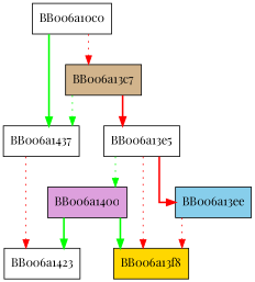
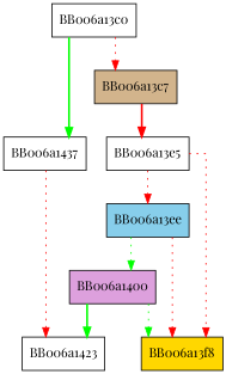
  digraph {
    fontname="Playfair Display"
    splines=ortho
    node [fillcolor=white fontname="Playfair Display" shape=box style=filled]
    edge [color=red fontname="Playfair Display" style=dotted]
-   BB006a13c0 [label=BB006a10c0]
+   BB006a13c0
    BB006a1437
    BB006a13c7 [fillcolor=tan]
    BB006a1423
    BB006a13e5
    BB006a13f8 [fillcolor=gold]
    BB006a13ee [fillcolor=skyblue]
    BB006a1400 [fillcolor=plum]
    BB006a13c0 -> BB006a1437 [color=green style=bold]
    BB006a13c0 -> BB006a13c7
    BB006a1437 -> BB006a1423
-   BB006a13c7 -> BB006a1437 [color=green]
    BB006a13c7 -> BB006a13e5 [style=bold]
    BB006a13e5 -> BB006a13f8
-   BB006a13e5 -> BB006a13ee [style=bold]
+   BB006a13e5 -> BB006a13ee
    BB006a13ee -> BB006a13f8
-   BB006a13e5 -> BB006a1400 [color=green]
+   BB006a13ee -> BB006a1400 [color=green]
    BB006a1400 -> BB006a1423 [color=green style=bold]
-   BB006a1400 -> BB006a13f8 [color=green style=bold]
+   BB006a1400 -> BB006a13f8 [color=green]
  }
